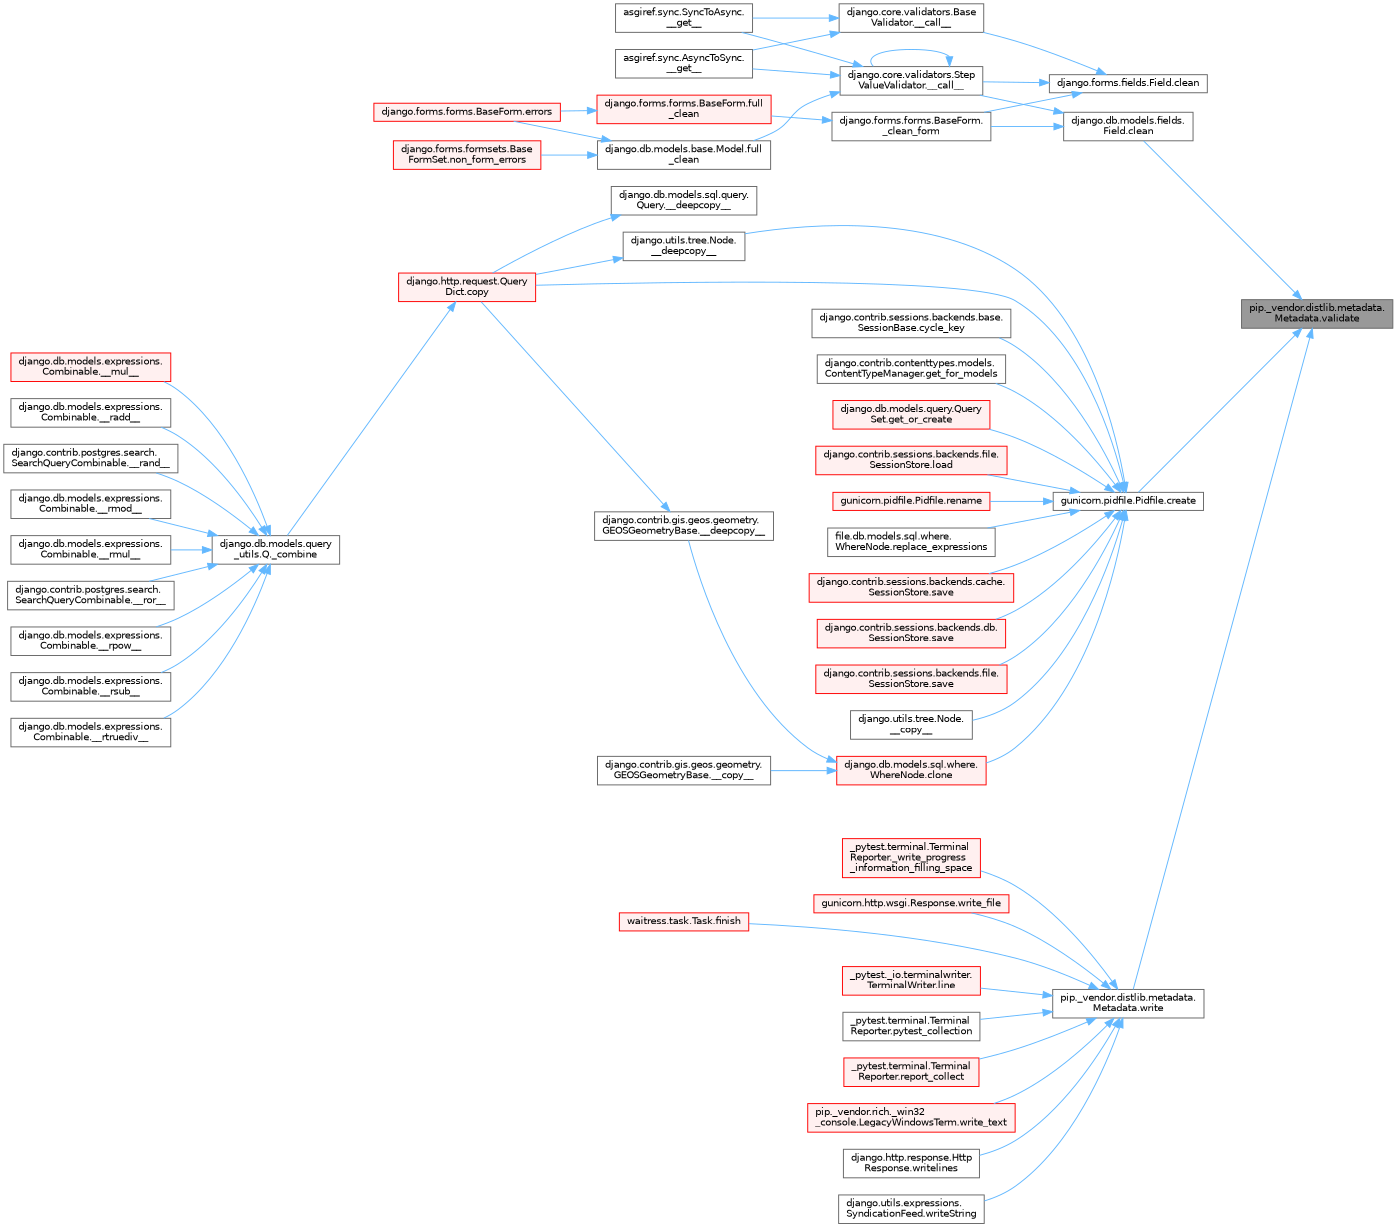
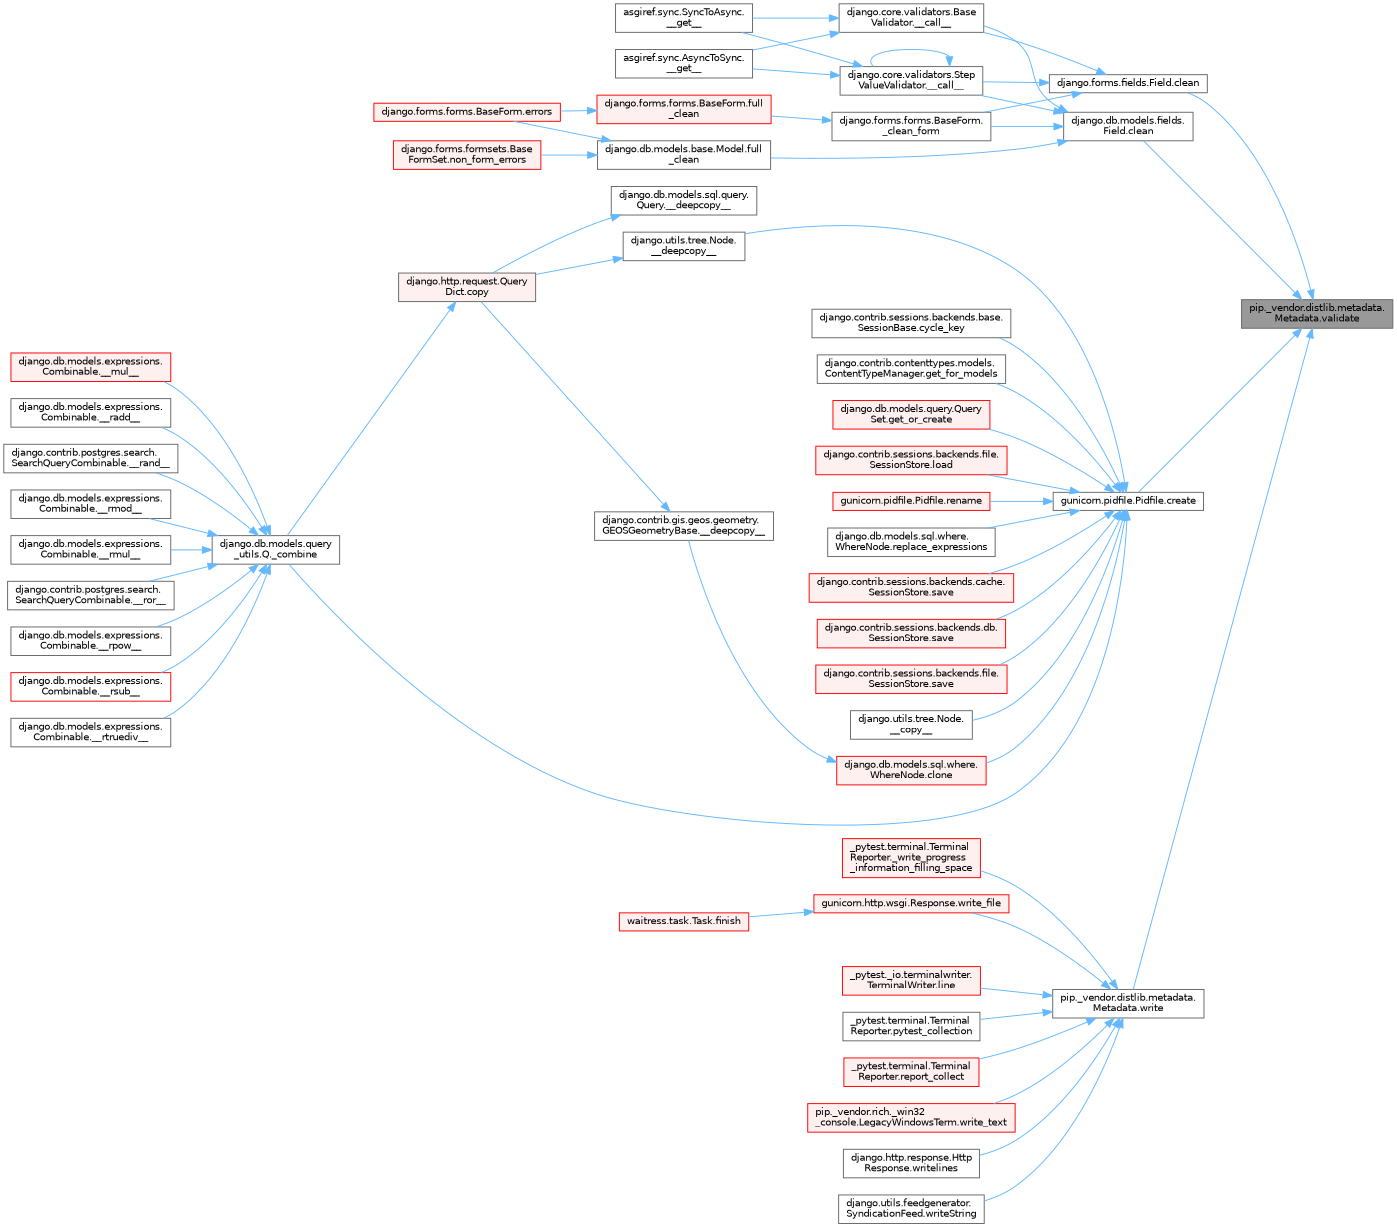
  digraph {
    rankdir=RL
    node [color=grey40 fillcolor=white fontname=Helvetica fontsize=10 shape=box style=filled]
    edge [color=steelblue1 dir=back fontname=Helvetica fontsize=10 labelfontname=Helvetica labelfontsize=10 style=solid]
    n1 [color=gray40 fillcolor=grey60 fontcolor=black height=0.2 label="pip._vendor.distlib.metadata.\lMetadata.validate" width=0.4]
    n2 [height=0.2 label="django.db.models.fields.\lField.clean" width=0.4]
    n3 [height=0.2 label="django.forms.fields.Field.clean" width=0.4]
    n4 [height=0.2 label="gunicorn.pidfile.Pidfile.create" width=0.4]
    n5 [height=0.2 label="pip._vendor.distlib.metadata.\lMetadata.write" width=0.4]
    n6 [height=0.2 label="django.core.validators.Base\lValidator.__call__" width=0.4]
    n7 [height=0.2 label="django.core.validators.Step\lValueValidator.__call__" width=0.4]
    n8 [height=0.2 label="django.forms.forms.BaseForm.\l_clean_form" width=0.4]
    n9 [height=0.2 label="django.db.models.base.Model.full\l_clean" width=0.4]
    n10 [height=0.2 label="django.utils.tree.Node.\l__copy__" width=0.4]
    n11 [height=0.2 label="django.utils.tree.Node.\l__deepcopy__" width=0.4]
    n12 [height=0.2 label="django.db.models.query\l_utils.Q._combine" width=0.4]
    n13 [color=red fillcolor="#FFF0F0" height=0.2 label="django.db.models.sql.where.\lWhereNode.clone" width=0.4]
    n14 [height=0.2 label="django.contrib.sessions.backends.base.\lSessionBase.cycle_key" width=0.4]
    n15 [height=0.2 label="django.contrib.contenttypes.models.\lContentTypeManager.get_for_models" width=0.4]
    n16 [color=red fillcolor="#FFF0F0" height=0.2 label="django.db.models.query.Query\lSet.get_or_create" width=0.4]
    n17 [color=red fillcolor="#FFF0F0" height=0.2 label="django.contrib.sessions.backends.file.\lSessionStore.load" width=0.4]
    n18 [color=red fillcolor="#FFF0F0" height=0.2 label="gunicorn.pidfile.Pidfile.rename" width=0.4]
-   n19 [height=0.2 label="file.db.models.sql.where.\lWhereNode.replace_expressions" width=0.4]
+   n19 [height=0.2 label="django.db.models.sql.where.\lWhereNode.replace_expressions" width=0.4]
    n20 [color=red fillcolor="#FFF0F0" height=0.2 label="django.contrib.sessions.backends.cache.\lSessionStore.save" width=0.4]
    n21 [color=red fillcolor="#FFF0F0" height=0.2 label="django.contrib.sessions.backends.db.\lSessionStore.save" width=0.4]
    n22 [color=red fillcolor="#FFF0F0" height=0.2 label="django.contrib.sessions.backends.file.\lSessionStore.save" width=0.4]
    n23 [color=red fillcolor="#FFF0F0" height=0.2 label="_pytest.terminal.Terminal\lReporter._write_progress\l_information_filling_space" width=0.4]
    n24 [color=red fillcolor="#FFF0F0" height=0.2 label="waitress.task.Task.finish" width=0.4]
    n25 [color=red fillcolor="#FFF0F0" height=0.2 label="_pytest._io.terminalwriter.\lTerminalWriter.line" width=0.4]
    n26 [height=0.2 label="_pytest.terminal.Terminal\lReporter.pytest_collection" width=0.4]
    n27 [color=red fillcolor="#FFF0F0" height=0.2 label="_pytest.terminal.Terminal\lReporter.report_collect" width=0.4]
    n28 [color=red fillcolor="#FFF0F0" height=0.2 label="gunicorn.http.wsgi.Response.write_file" width=0.4]
    n29 [color=red fillcolor="#FFF0F0" height=0.2 label="pip._vendor.rich._win32\l_console.LegacyWindowsTerm.write_text" width=0.4]
    n30 [height=0.2 label="django.http.response.Http\lResponse.writelines" width=0.4]
-   n31 [height=0.2 label="django.utils.expressions.\lSyndicationFeed.writeString" width=0.4]
+   n31 [height=0.2 label="django.utils.feedgenerator.\lSyndicationFeed.writeString" width=0.4]
    n32 [height=0.2 label="asgiref.sync.AsyncToSync.\l__get__" width=0.4]
    n33 [height=0.2 label="asgiref.sync.SyncToAsync.\l__get__" width=0.4]
    n34 [color=red fillcolor="#FFF0F0" height=0.2 label="django.forms.forms.BaseForm.full\l_clean" width=0.4]
    n35 [color=red fillcolor="#FFF0F0" height=0.2 label="django.forms.forms.BaseForm.errors" width=0.4]
    n36 [color=red fillcolor="#FFF0F0" height=0.2 label="django.forms.formsets.Base\lFormSet.non_form_errors" width=0.4]
-   n37 [color=red fillcolor="#FFF0F0" height=0.2 label="django.http.request.Query\lDict.copy" width=0.4]
+   n37 [fillcolor="#FFF0F0" height=0.2 label="django.http.request.Query\lDict.copy" width=0.4]
    n38 [color=red fillcolor="#FFF0F0" height=0.2 label="django.db.models.expressions.\lCombinable.__mul__" width=0.4]
    n39 [height=0.2 label="django.db.models.expressions.\lCombinable.__radd__" width=0.4]
    n40 [height=0.2 label="django.contrib.postgres.search.\lSearchQueryCombinable.__rand__" width=0.4]
    n41 [height=0.2 label="django.db.models.expressions.\lCombinable.__rmod__" width=0.4]
    n42 [height=0.2 label="django.db.models.expressions.\lCombinable.__rmul__" width=0.4]
    n43 [height=0.2 label="django.contrib.postgres.search.\lSearchQueryCombinable.__ror__" width=0.4]
    n44 [height=0.2 label="django.db.models.expressions.\lCombinable.__rpow__" width=0.4]
-   n45 [height=0.2 label="django.db.models.expressions.\lCombinable.__rsub__" width=0.4]
+   n45 [color=red height=0.2 label="django.db.models.expressions.\lCombinable.__rsub__" width=0.4]
    n46 [height=0.2 label="django.db.models.expressions.\lCombinable.__rtruediv__" width=0.4]
-   n47 [height=0.2 label="django.contrib.gis.geos.geometry.\lGEOSGeometryBase.__copy__" width=0.4]
    n48 [height=0.2 label="django.contrib.gis.geos.geometry.\lGEOSGeometryBase.__deepcopy__" width=0.4]
    n49 [height=0.2 label="django.db.models.sql.query.\lQuery.__deepcopy__" width=0.4]
    n1 -> n2
+   n1 -> n3
    n1 -> n4
    n1 -> n5
+   n2 -> n6
    n2 -> n7
    n2 -> n8
-   n7 -> n9
+   n2 -> n9
    n3 -> n6
    n3 -> n7
    n3 -> n8
    n4 -> n10
    n4 -> n11
-   n4 -> n37
+   n4 -> n12
    n4 -> n13
    n4 -> n14
    n4 -> n15
    n4 -> n16
    n4 -> n17
    n4 -> n18
    n4 -> n19
    n4 -> n20
    n4 -> n21
    n4 -> n22
    n5 -> n23
-   n5 -> n24
+   n28 -> n24
    n5 -> n25
    n5 -> n26
    n5 -> n27
    n5 -> n28
    n5 -> n29
    n5 -> n30
    n5 -> n31
    n6 -> n32
    n6 -> n33
    n7 -> n7
    n7 -> n32
    n7 -> n33
    n8 -> n34
    n9 -> n35
    n9 -> n36
    n11 -> n37
    n12 -> n38
    n12 -> n39
    n12 -> n40
    n12 -> n41
    n12 -> n42
    n12 -> n43
    n12 -> n44
    n12 -> n45
    n12 -> n46
-   n13 -> n47
    n13 -> n48
    n34 -> n35
    n37 -> n12
    n48 -> n37
    n49 -> n37
  }
